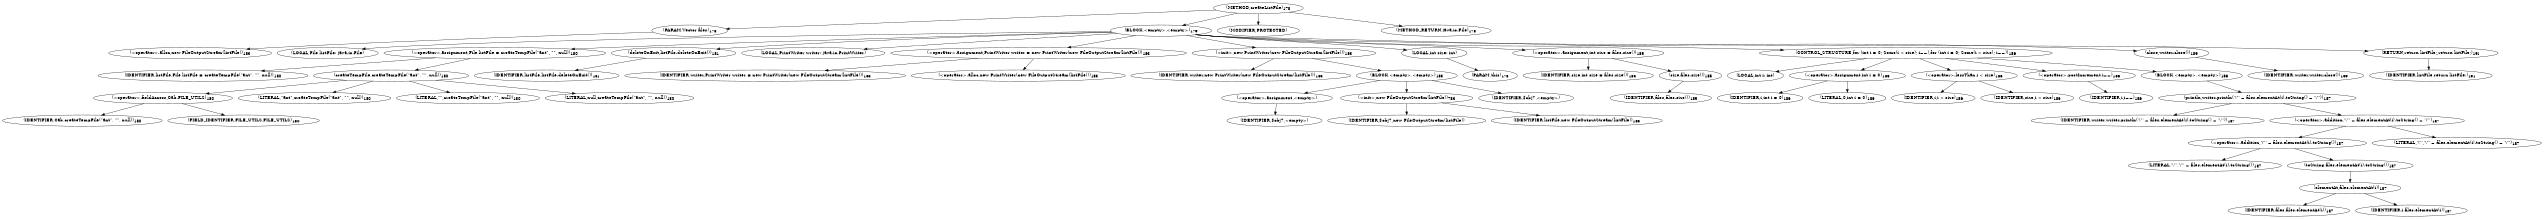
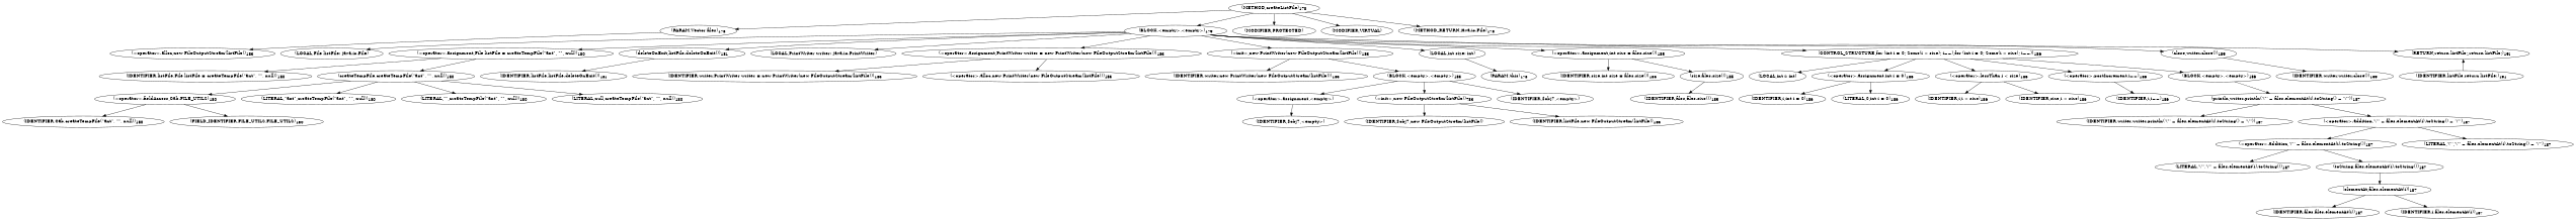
  digraph {
    n1 [label=<(METHOD,createListFile)<SUB>178</SUB>>]
    n2 [label=<(PARAM,Vector files)<SUB>178</SUB>>]
    n3 [label=<(BLOCK,&lt;empty&gt;,&lt;empty&gt;)<SUB>179</SUB>>]
    n4 [label=<(MODIFIER,PROTECTED)>]
+   n5 [label=<(MODIFIER,VIRTUAL)>]
    n6 [label=<(METHOD_RETURN,java.io.File)<SUB>178</SUB>>]
    n7 [label=<(PARAM,this)<SUB>178</SUB>>]
    n8 [label=<(&lt;operator&gt;.alloc,new FileOutputStream(listFile))<SUB>183</SUB>>]
    n9 [label=<(LOCAL,File listFile: java.io.File)>]
    n10 [label=<(&lt;operator&gt;.assignment,File listFile = createTempFile(&quot;ant&quot;, &quot;&quot;, null))<SUB>180</SUB>>]
    n11 [label=<(deleteOnExit,listFile.deleteOnExit())<SUB>181</SUB>>]
    n12 [label=<(LOCAL,PrintWriter writer: java.io.PrintWriter)>]
    n13 [label=<(&lt;operator&gt;.assignment,PrintWriter writer = new PrintWriter(new FileOutputStream(listFile)))<SUB>183</SUB>>]
    n14 [label=<(&lt;init&gt;,new PrintWriter(new FileOutputStream(listFile)))<SUB>183</SUB>>]
    n15 [label=<(LOCAL,int size: int)>]
    n16 [label=<(&lt;operator&gt;.assignment,int size = files.size())<SUB>185</SUB>>]
    n17 [label=<(CONTROL_STRUCTURE,for (int i = 0; Some(i &lt; size); i++),for (int i = 0; Some(i &lt; size); i++))<SUB>186</SUB>>]
    n18 [label=<(close,writer.close())<SUB>189</SUB>>]
    n19 [label=<(RETURN,return listFile;,return listFile;)<SUB>191</SUB>>]
    n20 [label=<(IDENTIFIER,listFile,File listFile = createTempFile(&quot;ant&quot;, &quot;&quot;, null))<SUB>180</SUB>>]
    n21 [label=<(createTempFile,createTempFile(&quot;ant&quot;, &quot;&quot;, null))<SUB>180</SUB>>]
    n22 [label=<(IDENTIFIER,listFile,listFile.deleteOnExit())<SUB>181</SUB>>]
    n23 [label=<(IDENTIFIER,writer,PrintWriter writer = new PrintWriter(new FileOutputStream(listFile)))<SUB>183</SUB>>]
    n24 [label=<(&lt;operator&gt;.alloc,new PrintWriter(new FileOutputStream(listFile)))<SUB>183</SUB>>]
    n25 [label=<(IDENTIFIER,writer,new PrintWriter(new FileOutputStream(listFile)))<SUB>183</SUB>>]
    n26 [label=<(BLOCK,&lt;empty&gt;,&lt;empty&gt;)<SUB>183</SUB>>]
    n27 [label=<(IDENTIFIER,size,int size = files.size())<SUB>185</SUB>>]
    n28 [label=<(size,files.size())<SUB>185</SUB>>]
    n29 [label=<(LOCAL,int i: int)>]
    n30 [label=<(&lt;operator&gt;.assignment,int i = 0)<SUB>186</SUB>>]
    n31 [label=<(&lt;operator&gt;.lessThan,i &lt; size)<SUB>186</SUB>>]
    n32 [label=<(&lt;operator&gt;.postIncrement,i++)<SUB>186</SUB>>]
    n33 [label=<(BLOCK,&lt;empty&gt;,&lt;empty&gt;)<SUB>186</SUB>>]
    n34 [label=<(IDENTIFIER,writer,writer.close())<SUB>139</SUB>>]
    n35 [label=<(IDENTIFIER,listFile,return listFile;)<SUB>191</SUB>>]
    n36 [label=<(&lt;operator&gt;.fieldAccess,Cab.FILE_UTILS)<SUB>180</SUB>>]
    n37 [label=<(LITERAL,&quot;ant&quot;,createTempFile(&quot;ant&quot;, &quot;&quot;, null))<SUB>180</SUB>>]
    n38 [label=<(LITERAL,&quot;&quot;,createTempFile(&quot;ant&quot;, &quot;&quot;, null))<SUB>180</SUB>>]
    n39 [label=<(LITERAL,null,createTempFile(&quot;ant&quot;, &quot;&quot;, null))<SUB>180</SUB>>]
    n40 [label=<(IDENTIFIER,Cab,createTempFile(&quot;ant&quot;, &quot;&quot;, null))<SUB>180</SUB>>]
    n41 [label=<(FIELD_IDENTIFIER,FILE_UTILS,FILE_UTILS)<SUB>180</SUB>>]
    n42 [label=<(&lt;operator&gt;.assignment,&lt;empty&gt;)>]
    n43 [label=<(&lt;init&gt;,new FileOutputStream(listFile))<SUB>783</SUB>>]
    n44 [label=<(IDENTIFIER,$obj7,&lt;empty&gt;)>]
    n45 [label=<(IDENTIFIER,$obj7,&lt;empty&gt;)>]
    n46 [label=<(IDENTIFIER,$obj7,new FileOutputStream(listFile))>]
    n47 [label=<(IDENTIFIER,listFile,new FileOutputStream(listFile))<SUB>183</SUB>>]
    n48 [label=<(IDENTIFIER,files,files.size())<SUB>185</SUB>>]
    n49 [label=<(IDENTIFIER,i,int i = 0)<SUB>186</SUB>>]
    n50 [label=<(LITERAL,0,int i = 0)<SUB>186</SUB>>]
    n51 [label=<(IDENTIFIER,i,i &lt; size)<SUB>186</SUB>>]
    n52 [label=<(IDENTIFIER,size,i &lt; size)<SUB>186</SUB>>]
    n53 [label=<(IDENTIFIER,i,i++)<SUB>186</SUB>>]
    n54 [label=<(println,writer.println('\&quot;' + files.elementAt(i).toString() + '\&quot;'))<SUB>187</SUB>>]
    n55 [label=<(IDENTIFIER,writer,writer.println('\&quot;' + files.elementAt(i).toString() + '\&quot;'))<SUB>187</SUB>>]
    n56 [label=<(&lt;operator&gt;.addition,'\&quot;' + files.elementAt(i).toString() + '\&quot;')<SUB>187</SUB>>]
    n57 [label=<(&lt;operator&gt;.addition,'\&quot;' + files.elementAt(i).toString())<SUB>187</SUB>>]
    n58 [label=<(LITERAL,'\&quot;','\&quot;' + files.elementAt(i).toString() + '\&quot;')<SUB>187</SUB>>]
    n59 [label=<(LITERAL,'\&quot;','\&quot;' + files.elementAt(i).toString())<SUB>187</SUB>>]
    n60 [label=<(toString,files.elementAt(i).toString())<SUB>187</SUB>>]
    n61 [label=<(elementAt,files.elementAt(i))<SUB>187</SUB>>]
    n62 [label=<(IDENTIFIER,files,files.elementAt(i))<SUB>187</SUB>>]
    n63 [label=<(IDENTIFIER,i,files.elementAt(i))<SUB>187</SUB>>]
    n1 -> n2
    n1 -> n3
    n1 -> n4
+   n1 -> n5
    n1 -> n6
    n2 -> n8
    n3 -> n9
    n3 -> n10
    n3 -> n11
    n3 -> n12
    n3 -> n13
    n3 -> n14
    n3 -> n15
    n3 -> n16
    n3 -> n17
    n3 -> n18
    n3 -> n19
    n10 -> n20
    n10 -> n21
    n11 -> n22
    n13 -> n23
    n13 -> n24
    n14 -> n25
    n14 -> n26
    n15 -> n7
    n16 -> n27
    n16 -> n28
    n17 -> n29
    n17 -> n30
    n17 -> n31
    n17 -> n32
    n17 -> n33
    n18 -> n34
-   n19 -> n35
+   n35 -> n19
    n21 -> n36
    n21 -> n37
    n21 -> n38
    n21 -> n39
    n26 -> n42
    n26 -> n43
    n26 -> n44
    n28 -> n48
    n30 -> n49
    n30 -> n50
    n31 -> n51
    n31 -> n52
    n32 -> n53
    n33 -> n54
    n36 -> n40
    n36 -> n41
    n42 -> n45
    n43 -> n46
    n43 -> n47
    n54 -> n55
    n54 -> n56
    n56 -> n57
    n56 -> n58
    n57 -> n59
    n57 -> n60
    n60 -> n61
    n61 -> n62
    n61 -> n63
  }
